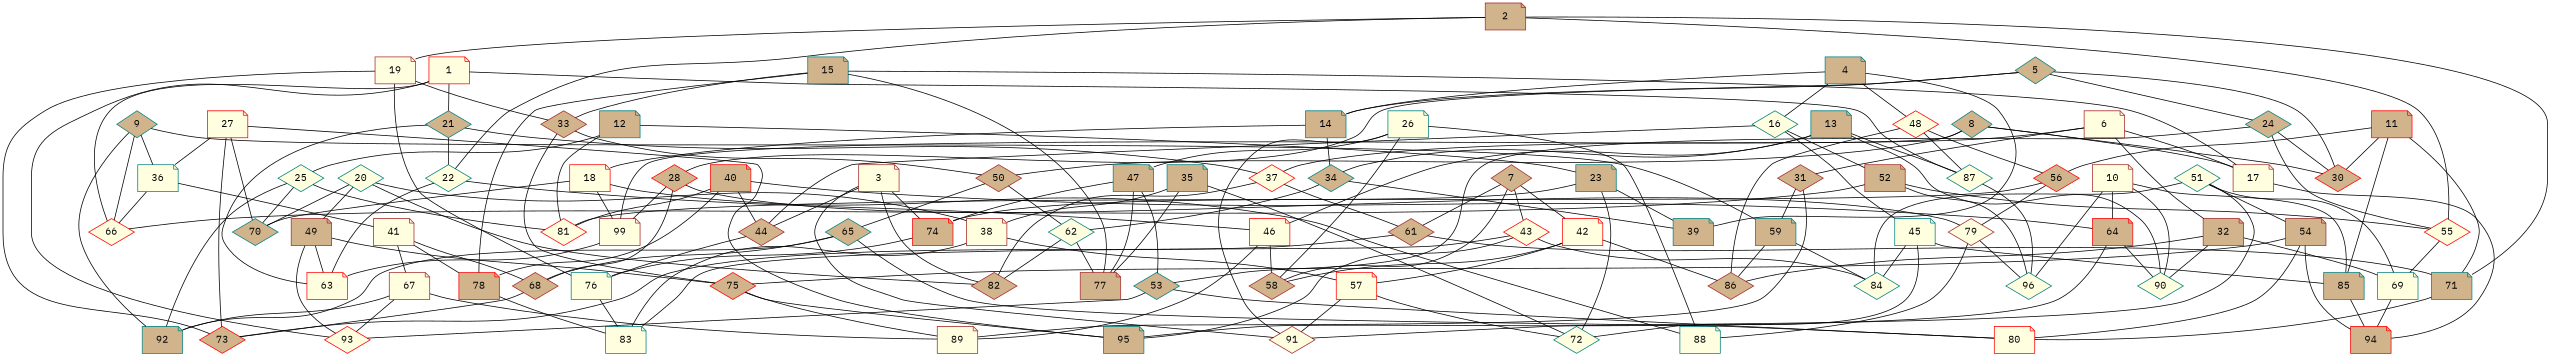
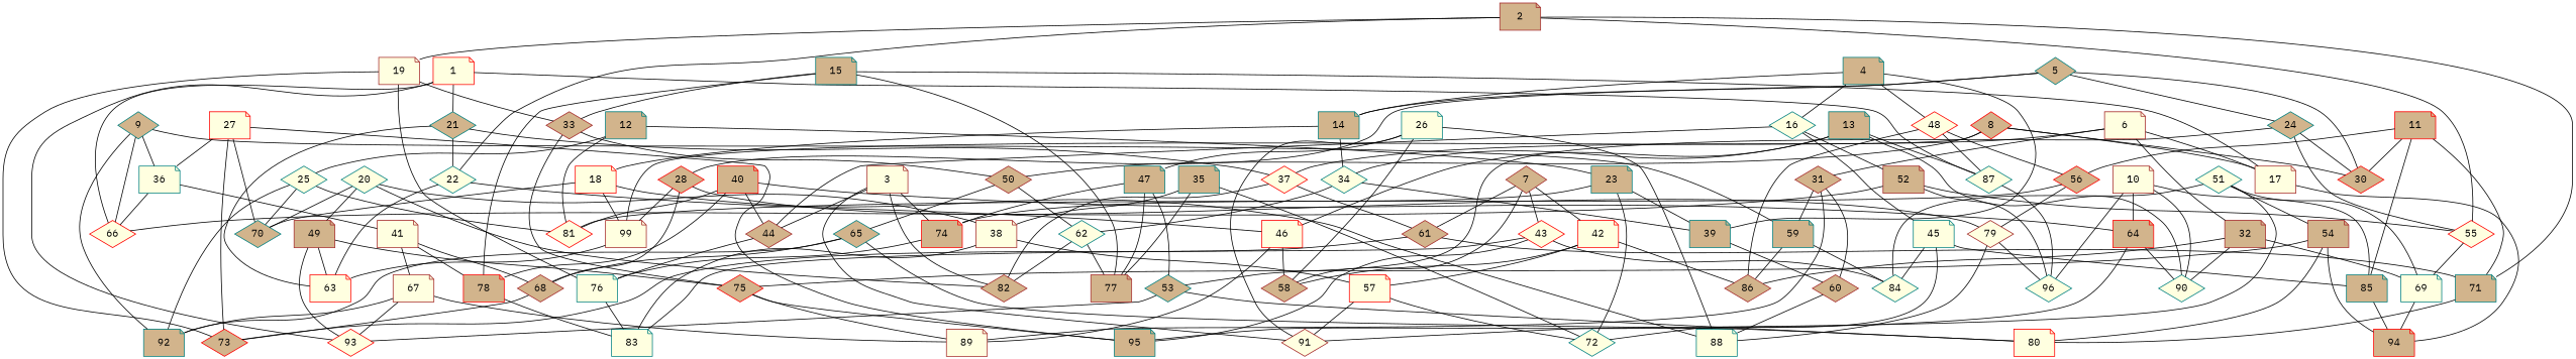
  graph {
    fontname="IBM Plex Mono"
    node [color=teal fillcolor=tan fontname="IBM Plex Mono" shape=note style=filled]
    edge [fontname="IBM Plex Mono"]
    1 [color=red fillcolor=lightyellow]
    21 [shape=diamond]
    66 [color=red fillcolor=lightyellow shape=diamond]
    87 [fillcolor=lightyellow shape=diamond]
    93 [color=red fillcolor=lightyellow shape=diamond]
    22 [fillcolor=lightyellow shape=diamond]
    37 [color=red fillcolor=lightyellow shape=diamond]
    63 [color=red fillcolor=lightyellow]
    96 [fillcolor=lightyellow shape=diamond]
    2 [color=brown]
    19 [color=brown fillcolor=lightyellow]
    55 [color=red fillcolor=lightyellow shape=diamond]
    71
    33 [color=brown shape=diamond]
    73 [color=red shape=diamond]
    76 [fillcolor=lightyellow]
    46 [color=red fillcolor=lightyellow]
    69 [fillcolor=lightyellow]
    80 [color=red fillcolor=lightyellow]
    3 [color=brown fillcolor=lightyellow]
    44 [color=brown shape=diamond]
    74 [color=red]
    82 [color=brown shape=diamond]
    91 [color=brown fillcolor=lightyellow shape=diamond]
    4
    14
    16 [fillcolor=lightyellow shape=diamond]
    39
    48 [color=red fillcolor=lightyellow shape=diamond]
-   34 [shape=diamond]
+   34 [fillcolor=lightyellow shape=diamond]
    18 [color=red fillcolor=lightyellow]
    45 [fillcolor=lightyellow]
    52 [color=brown]
+   60 [color=brown shape=diamond]
    56 [color=red shape=diamond]
    86 [color=brown shape=diamond]
    5 [shape=diamond]
    24 [shape=diamond]
    28 [color=red shape=diamond]
    30 [color=red shape=diamond]
    53 [shape=diamond]
    n42 [color=brown fillcolor=lightyellow label=99]
    68 [color=brown shape=diamond]
    79 [color=brown fillcolor=lightyellow shape=diamond]
    6 [color=brown fillcolor=lightyellow]
    17 [color=brown fillcolor=lightyellow]
    31 [color=brown shape=diamond]
    32 [color=brown]
    94 [color=red]
    59
    89 [color=brown fillcolor=lightyellow]
    90 [fillcolor=lightyellow shape=diamond]
    61 [color=brown shape=diamond]
    7 [color=brown shape=diamond]
    42 [color=red fillcolor=lightyellow]
    43 [color=red fillcolor=lightyellow shape=diamond]
    58 [color=brown shape=diamond]
    57 [color=red fillcolor=lightyellow]
    95
    83 [fillcolor=lightyellow]
    84 [fillcolor=lightyellow shape=diamond]
-   8 [shape=diamond]
+   8 [color=red shape=diamond]
    50 [color=brown shape=diamond]
    62 [fillcolor=lightyellow shape=diamond]
    65 [shape=diamond]
    9 [shape=diamond]
    36 [fillcolor=lightyellow]
    92
    41 [color=brown fillcolor=lightyellow]
    10 [color=brown fillcolor=lightyellow]
    64 [color=red]
    85
    11 [color=red]
    81 [color=red fillcolor=lightyellow shape=diamond]
    12
    23
    25 [fillcolor=lightyellow shape=diamond]
    72 [fillcolor=lightyellow shape=diamond]
    70 [shape=diamond]
    88 [fillcolor=lightyellow]
    13
    15
    77 [color=brown]
    78 [color=red]
    75 [color=red shape=diamond]
    20 [fillcolor=lightyellow shape=diamond]
    38 [color=brown fillcolor=lightyellow]
    49 [color=brown]
    26 [fillcolor=lightyellow]
    47
    27 [color=red fillcolor=lightyellow]
    35
    67 [color=brown fillcolor=lightyellow]
    40 [color=red]
    51 [fillcolor=lightyellow shape=diamond]
    54 [color=brown]
    1 -- 21
    1 -- 66
    1 -- 87
    1 -- 93
    21 -- 22
    21 -- 37
    21 -- 63
    87 -- 96
    22 -- 63
    22 -- 46
    37 -- 82
    37 -- 61
    2 -- 22
    2 -- 19
    2 -- 55
    2 -- 71
    19 -- 33
    19 -- 73
    19 -- 76
    55 -- 69
    71 -- 80
    33 -- 50
    33 -- 75
    76 -- 83
    46 -- 89
    46 -- 58
    69 -- 94
    3 -- 44
    3 -- 74
    3 -- 82
    3 -- 91
    44 -- 76
    74 -- 76
    4 -- 14
    4 -- 16
    4 -- 39
    4 -- 48
    14 -- 34
    14 -- 18
    16 -- 44
    16 -- 45
    16 -- 52
+   39 -- 60
    48 -- 87
    48 -- 56
    48 -- 86
    34 -- 39
    34 -- 62
    18 -- n42
    18 -- 70
    18 -- 88
    45 -- 84
    45 -- 85
    45 -- 72
    52 -- 66
    52 -- 96
    52 -- 55
+   60 -- 88
    56 -- 79
    56 -- 81
    5 -- 14
    5 -- 24
    5 -- 28
    5 -- 30
    24 -- 55
    24 -- 30
    24 -- 53
    28 -- n42
    28 -- 68
    28 -- 79
    53 -- 93
    53 -- 80
    n42 -- 63
    68 -- 73
    79 -- 96
    79 -- 88
    6 -- 37
    6 -- 17
    6 -- 31
    6 -- 32
    17 -- 94
+   31 -- 60
    31 -- 59
    31 -- 89
    32 -- 69
    32 -- 86
    32 -- 90
    59 -- 86
    59 -- 84
    61 -- 71
    61 -- 73
    7 -- 61
    7 -- 42
    7 -- 43
    7 -- 58
    42 -- 86
    42 -- 58
    42 -- 57
    43 -- 95
    43 -- 83
    43 -- 84
    57 -- 91
    57 -- 72
    8 -- 30
    8 -- n42
    8 -- 17
    8 -- 50
    50 -- 62
    50 -- 65
    62 -- 82
    62 -- 77
    65 -- 80
    65 -- 68
    65 -- 92
    9 -- 66
    9 -- 59
    9 -- 36
    9 -- 92
    36 -- 66
    36 -- 41
    41 -- 68
    41 -- 78
    41 -- 67
    10 -- 96
    10 -- 90
    10 -- 64
    10 -- 85
    64 -- 90
    64 -- 95
    85 -- 94
    11 -- 71
    11 -- 56
    11 -- 30
    11 -- 85
    12 -- 81
    12 -- 23
    12 -- 25
    23 -- 74
    23 -- 39
    23 -- 72
    25 -- 92
    25 -- 81
    25 -- 70
    13 -- 87
    13 -- 46
    13 -- 34
    13 -- 90
    15 -- 33
    15 -- 17
    15 -- 77
    15 -- 78
    78 -- 83
    75 -- 89
    75 -- 95
    20 -- 82
    20 -- 70
    20 -- 38
    20 -- 49
    38 -- 57
    38 -- 83
    49 -- 93
    49 -- 63
    49 -- 75
    26 -- 91
    26 -- 58
    26 -- 88
    26 -- 47
    47 -- 74
    47 -- 53
    47 -- 77
    27 -- 73
    27 -- 95
    27 -- 36
    27 -- 70
    35 -- 72
    35 -- 77
    35 -- 38
    67 -- 93
    67 -- 89
    67 -- 92
    40 -- 44
    40 -- 64
    40 -- 81
    40 -- 78
    51 -- 69
    51 -- 91
    51 -- 84
    51 -- 54
    54 -- 80
    54 -- 94
    54 -- 75
  }
